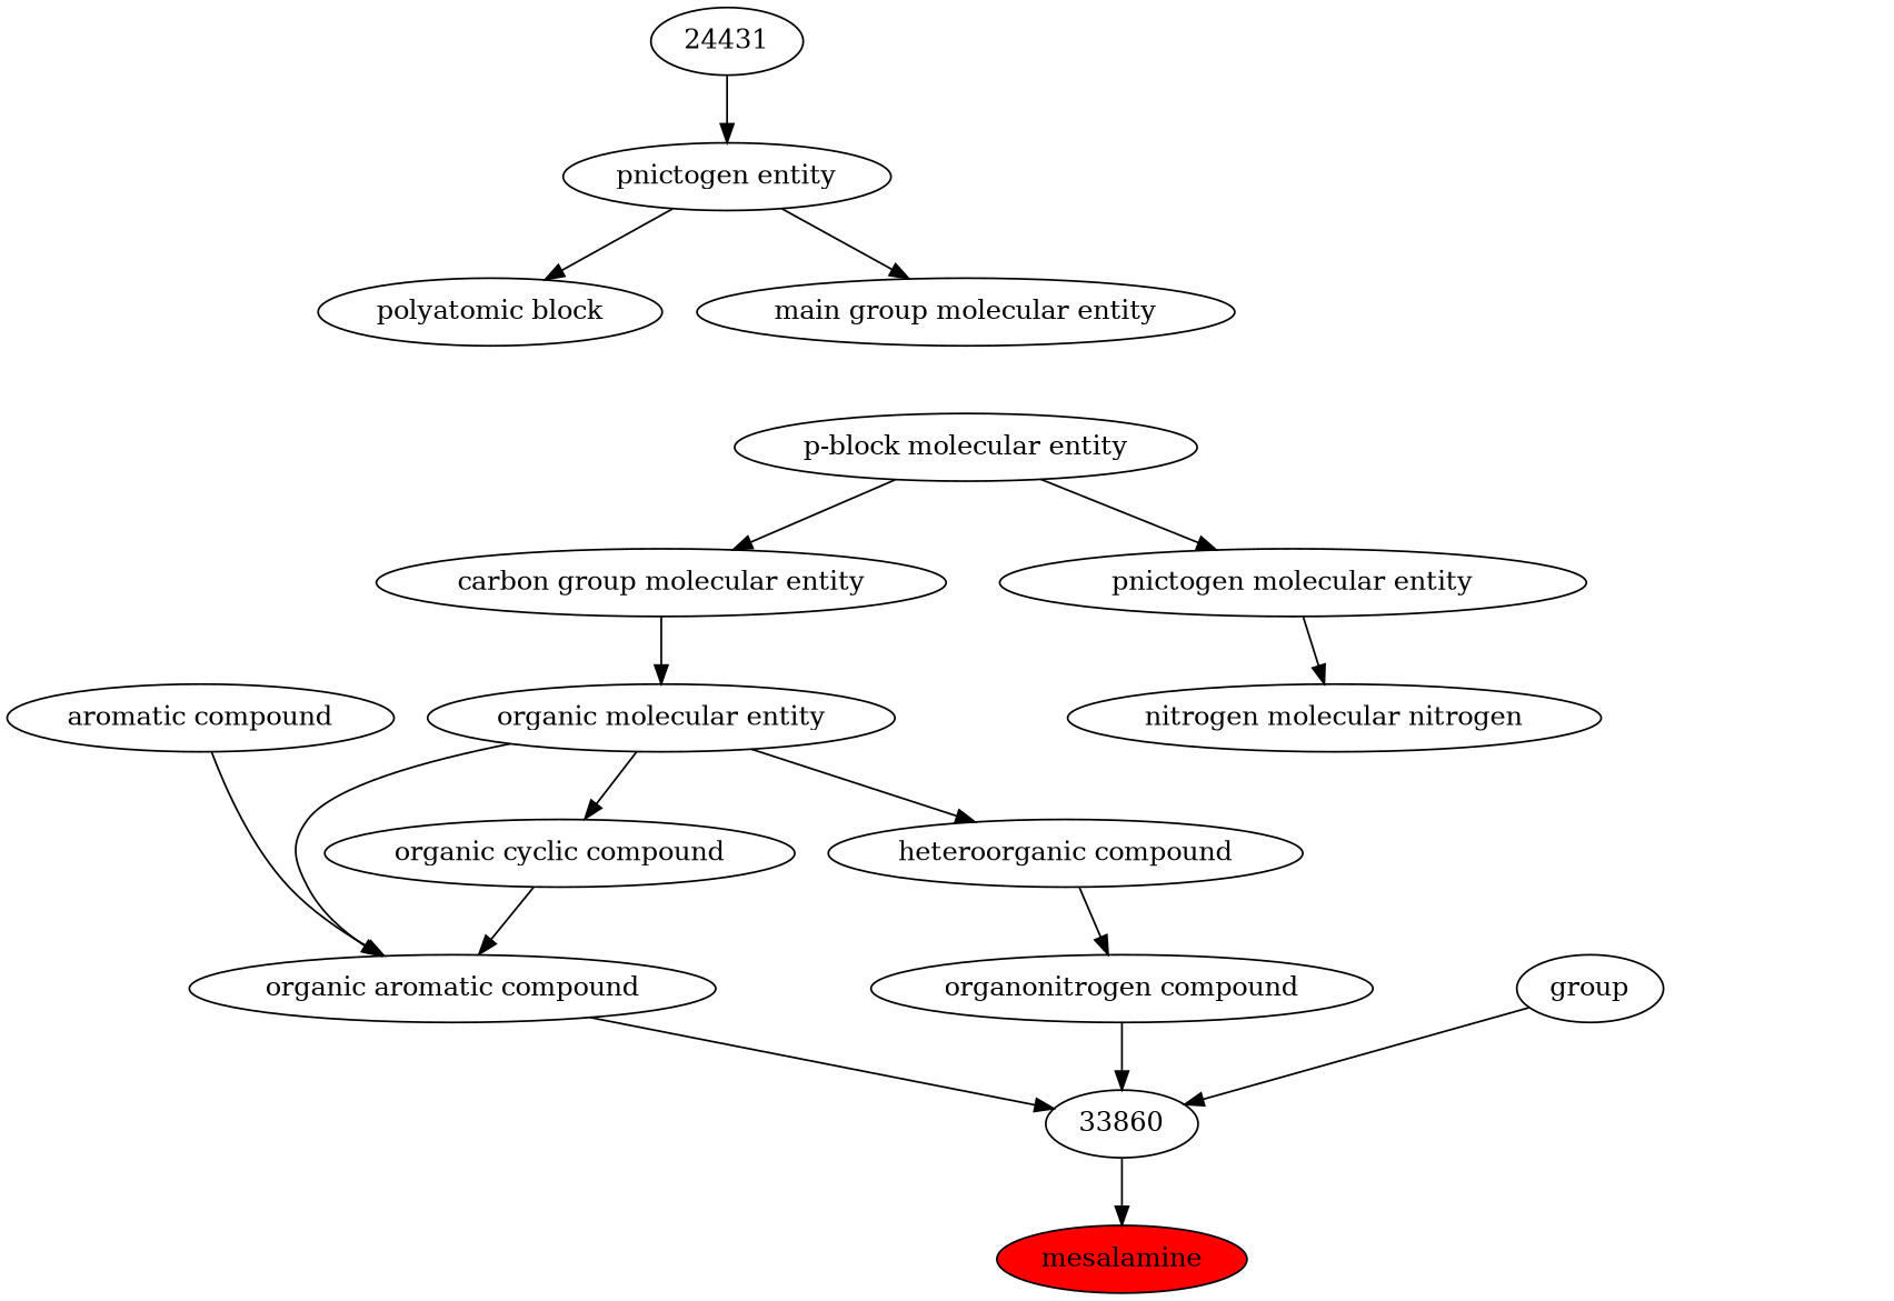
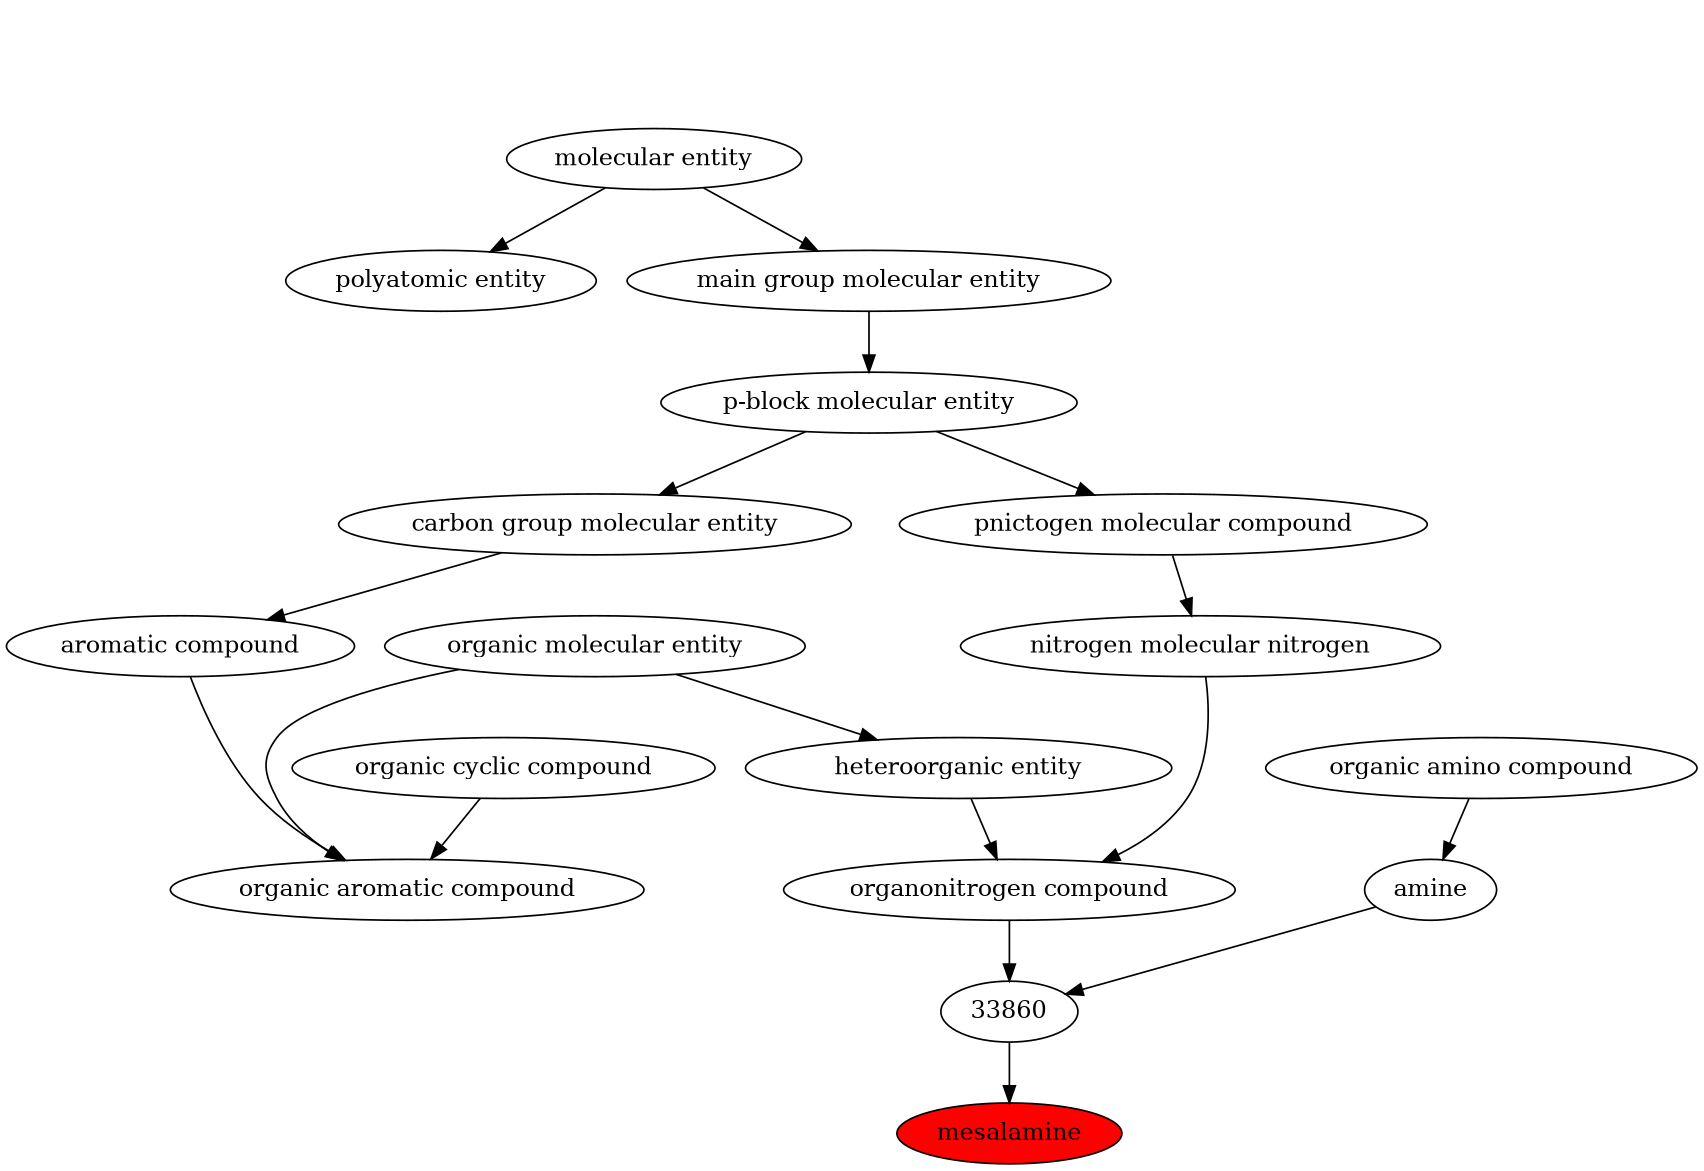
  digraph {
    n1 [fillcolor=red label=mesalamine style=filled]
    n2 [label=33860]
    n3 [label="organic aromatic compound"]
-   n4 [label=group]
+   n4 [label=amine]
    n5 [label="organic cyclic compound"]
    n6 [label="aromatic compound"]
+   n7 [label="organic amino compound"]
    n8 [label="organic molecular entity"]
-   n9 [label="heteroorganic compound"]
+   n9 [label="heteroorganic entity"]
    n10 [label="organonitrogen compound"]
    n11 [label="carbon group molecular entity"]
-   n12 [label="polyatomic block"]
+   n12 [label="polyatomic entity"]
    n13 [label="nitrogen molecular nitrogen"]
    n14 [label="p-block molecular entity"]
-   n15 [label="pnictogen molecular entity"]
-   n16 [label="pnictogen entity"]
+   n15 [label="pnictogen molecular compound"]
+   n16 [label="molecular entity"]
    n17 [label="main group molecular entity"]
-   n18 [label=24431]
    n2 -> n1
-   n3 -> n2
    n4 -> n2
    n5 -> n3
    n6 -> n3
+   n7 -> n4
    n8 -> n3
-   n8 -> n5
    n8 -> n9
    n9 -> n10
    n10 -> n2
-   n11 -> n8
+   n11 -> n6
+   n13 -> n10
    n14 -> n11
    n14 -> n15
    n15 -> n13
    n16 -> n12
    n16 -> n17
-   n18 -> n16
+   n17 -> n14
  }
